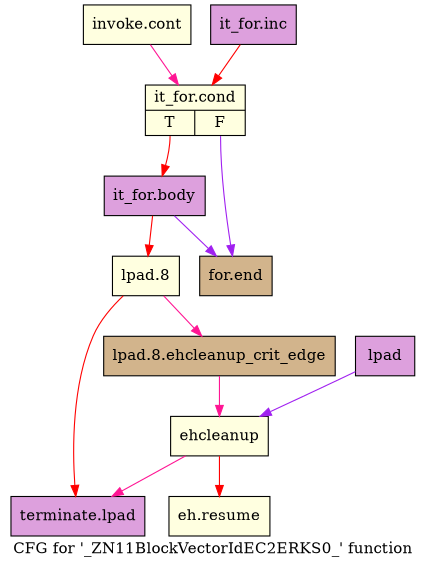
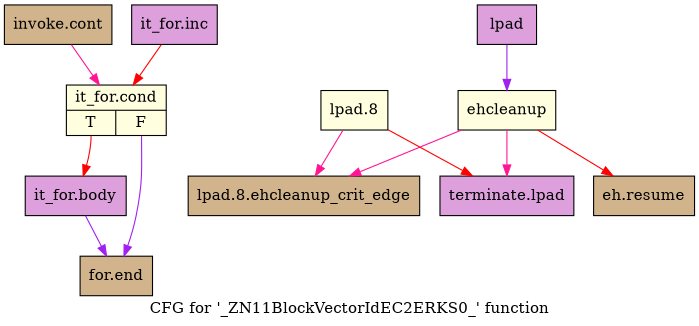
  digraph {
    label="CFG for '_ZN11BlockVectorIdEC2ERKS0_' function"
    node [fillcolor=lightyellow shape=record style=filled]
    edge [color=red]
-   n1 [label="{invoke.cont}"]
+   n1 [fillcolor=tan label="{invoke.cont}"]
    n2 [label="{it_for.cond|{<s0>T|<s1>F}}"]
    n3 [fillcolor=plum label="{lpad}"]
    n4 [label="{ehcleanup}"]
    n5 [fillcolor=plum label="{it_for.body}"]
    n6 [fillcolor=tan label="{for.end}"]
    n7 [fillcolor=plum label="{terminate.lpad}"]
-   n8 [label="{eh.resume}"]
+   n8 [fillcolor=tan label="{eh.resume}"]
    n9 [label="{lpad.8}"]
    n10 [fillcolor=plum label="{it_for.inc}"]
    n11 [fillcolor=tan label="{lpad.8.ehcleanup_crit_edge}"]
    n1 -> n2 [color=deeppink]
    n2 -> n5 [tailport=s0]
    n2 -> n6 [color=purple tailport=s1]
    n3 -> n4 [color=purple]
    n4 -> n7 [color=deeppink]
    n4 -> n8
    n5 -> n6 [color=purple]
-   n5 -> n9
    n9 -> n7
    n9 -> n11 [color=deeppink]
    n10 -> n2
-   n11 -> n4 [color=deeppink]
+   n4 -> n11 [color=deeppink]
  }
